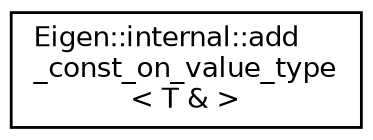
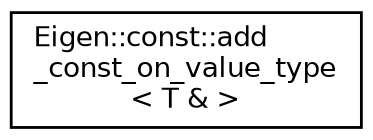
  digraph {
    rankdir=LR
-   n1 [color=black fillcolor=white fontname=Helvetica fontsize=10 height=0.2 label="Eigen::internal::add\l_const_on_value_type\l\< T & \>" shape=record style=filled width=0.4]
+   n1 [color=black fillcolor=white fontname=Helvetica fontsize=10 height=0.2 label="Eigen::const::add\l_const_on_value_type\l\< T & \>" shape=record style=filled width=0.4]
  }
